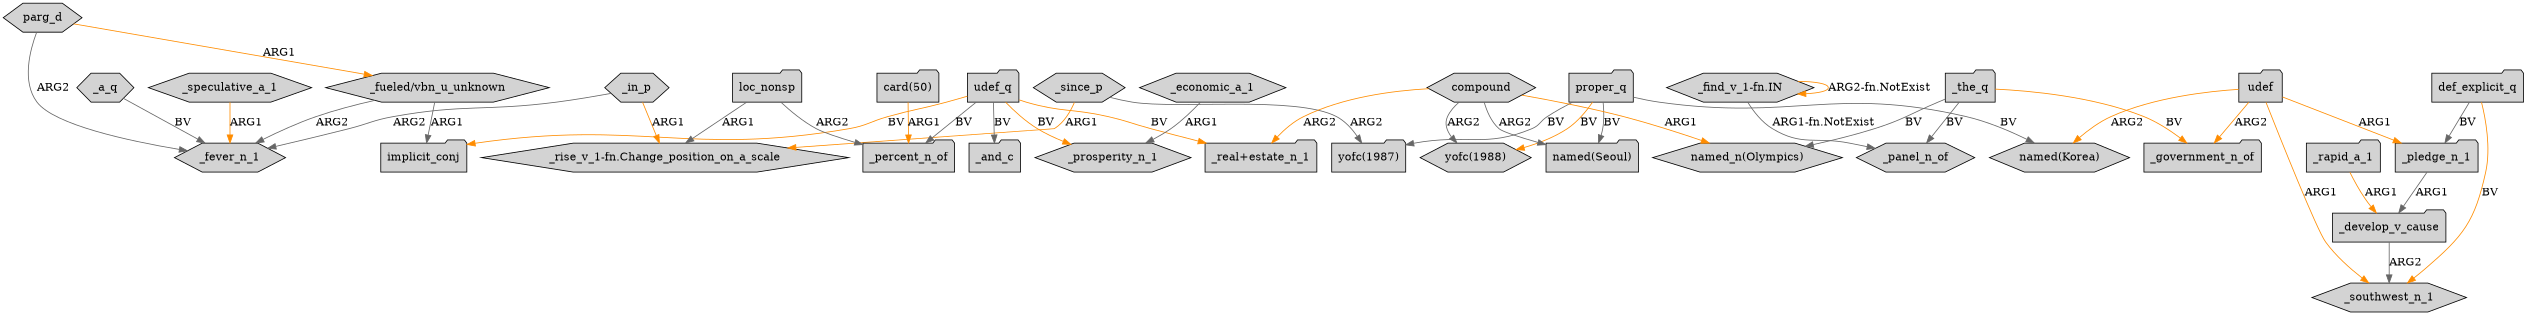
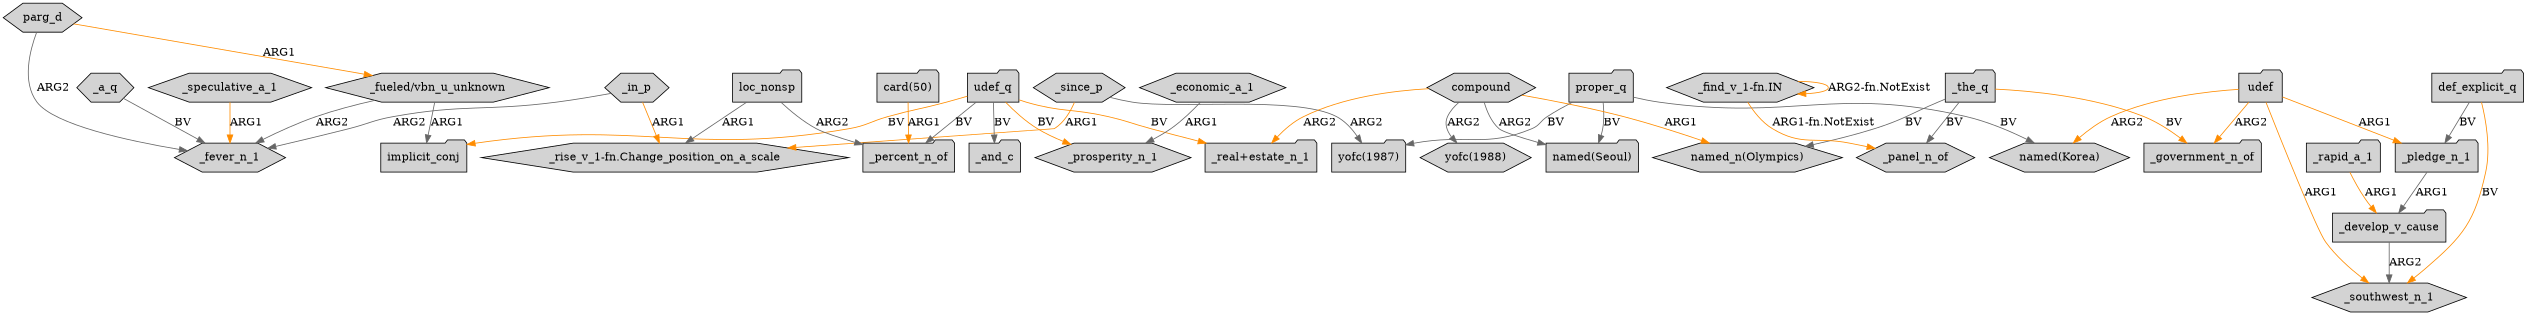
  digraph {
    node [shape=hexagon style=filled]
    edge [color=gray40]
    _since_p
    "_rise_v_1-fn.Change_position_on_a_scale"
    "yofc(1987)" [shape=folder]
    _in_p
    _fever_n_1
    "_fueled/vbn_u_unknown"
    implicit_conj [shape=folder]
    "named_n(Olympics)"
    _the_q [shape=folder]
    _panel_n_of
    _government_n_of [shape=folder]
    udef_q [shape=folder]
    _prosperity_n_1
    "_real+estate_n_1" [shape=folder]
    _percent_n_of [shape=folder]
    _and_c [shape=folder]
    proper_q [shape=folder]
    "named(Seoul)" [shape=folder]
    "named(Korea)"
    "yofc(1988)"
    "_find_v_1-fn.IN"
    compound
    _rapid_a_1 [shape=folder]
    _develop_v_cause [shape=folder]
    _southwest_n_1
    def_explicit_q [shape=folder]
    _pledge_n_1 [shape=folder]
    parg_d
    n29 [label=udef shape=folder]
    "card(50)" [shape=folder]
    loc_nonsp [shape=folder]
    _a_q
    _speculative_a_1
    _economic_a_1
    _since_p -> "_rise_v_1-fn.Change_position_on_a_scale" [color=darkorange label=ARG1]
    _since_p -> "yofc(1987)" [label=ARG2]
    _in_p -> "_rise_v_1-fn.Change_position_on_a_scale" [color=darkorange label=ARG1]
    _in_p -> _fever_n_1 [label=ARG2]
    "_fueled/vbn_u_unknown" -> _fever_n_1 [label=ARG2]
    "_fueled/vbn_u_unknown" -> implicit_conj [label=ARG1]
    _the_q -> "named_n(Olympics)" [label=BV]
    _the_q -> _panel_n_of [label=BV]
    _the_q -> _government_n_of [color=darkorange label=BV]
    udef_q -> implicit_conj [color=darkorange label=BV]
    udef_q -> _prosperity_n_1 [color=darkorange label=BV]
    udef_q -> "_real+estate_n_1" [color=darkorange label=BV]
    udef_q -> _percent_n_of [label=BV]
    udef_q -> _and_c [label=BV]
    proper_q -> "yofc(1987)" [label=BV]
    proper_q -> "named(Seoul)" [label=BV]
    proper_q -> "named(Korea)" [label=BV]
-   proper_q -> "yofc(1988)" [color=darkorange label=BV]
-   "_find_v_1-fn.IN" -> _panel_n_of [label="ARG1-fn.NotExist"]
+   "_find_v_1-fn.IN" -> _panel_n_of [color=darkorange label="ARG1-fn.NotExist"]
    "_find_v_1-fn.IN" -> "_find_v_1-fn.IN" [color=darkorange label="ARG2-fn.NotExist"]
    compound -> "named_n(Olympics)" [color=darkorange label=ARG1]
    compound -> "_real+estate_n_1" [color=darkorange label=ARG2]
    compound -> "named(Seoul)" [label=ARG2]
    compound -> "yofc(1988)" [label=ARG2]
    _rapid_a_1 -> _develop_v_cause [color=darkorange label=ARG1]
    _develop_v_cause -> _southwest_n_1 [label=ARG2]
    def_explicit_q -> _southwest_n_1 [color=darkorange label=BV]
    def_explicit_q -> _pledge_n_1 [label=BV]
    _pledge_n_1 -> _develop_v_cause [label=ARG1]
    parg_d -> _fever_n_1 [label=ARG2]
    parg_d -> "_fueled/vbn_u_unknown" [color=darkorange label=ARG1]
    n29 -> _government_n_of [color=darkorange label=ARG2]
    n29 -> "named(Korea)" [color=darkorange label=ARG2]
    n29 -> _southwest_n_1 [color=darkorange label=ARG1]
    n29 -> _pledge_n_1 [color=darkorange label=ARG1]
    "card(50)" -> _percent_n_of [color=darkorange label=ARG1]
    loc_nonsp -> "_rise_v_1-fn.Change_position_on_a_scale" [label=ARG1]
    loc_nonsp -> _percent_n_of [label=ARG2]
    _a_q -> _fever_n_1 [label=BV]
    _speculative_a_1 -> _fever_n_1 [color=darkorange label=ARG1]
    _economic_a_1 -> _prosperity_n_1 [label=ARG1]
  }
